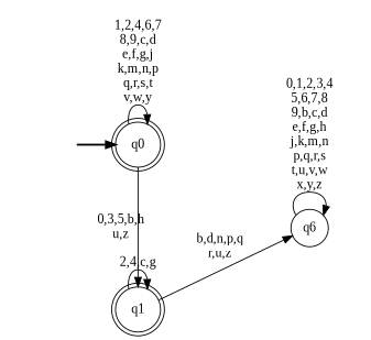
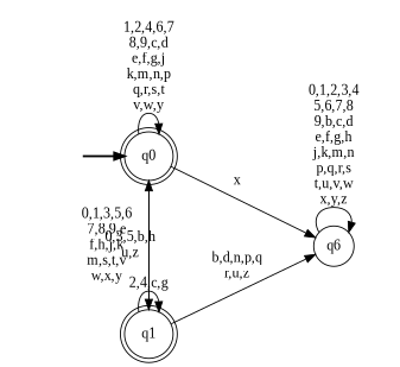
  digraph {
    fontname="Liberation Serif"
    rankdir=LR
    node [fontname="Liberation Serif" shape=doublecircle style="rounded,filled" color=black fillcolor=white]
    edge [fontname="Liberation Serif"]
    __start0 [height=0 shape=none style=invis width=0 color="" fillcolor=""]
    n2 [label=q0]
    n3 [label=q1]
    n4 [label=q6 shape=circle style=filled]
    subgraph cluster_1 {
      nodesep=0.15
      ranksep=0.15
      style=invis
      __start0
      n2
    }
    __start0 -> n2 [penwidth=2]
    n2 -> n2 [label="1,2,4,6,7\n8,9,c,d\ne,f,g,j\nk,m,n,p\nq,r,s,t\nv,w,y"]
    n2 -> n3 [label="0,3,5,b,h\nu,z"]
+   n2 -> n4 [label=x]
+   n3 -> n2 [label="0,1,3,5,6\n7,8,9,e\nf,h,j,k\nm,s,t,v\nw,x,y"]
    n3 -> n3 [label="2,4,c,g"]
    n3 -> n4 [label="b,d,n,p,q\nr,u,z"]
    n4 -> n4 [label="0,1,2,3,4\n5,6,7,8\n9,b,c,d\ne,f,g,h\nj,k,m,n\np,q,r,s\nt,u,v,w\nx,y,z"]
  }
